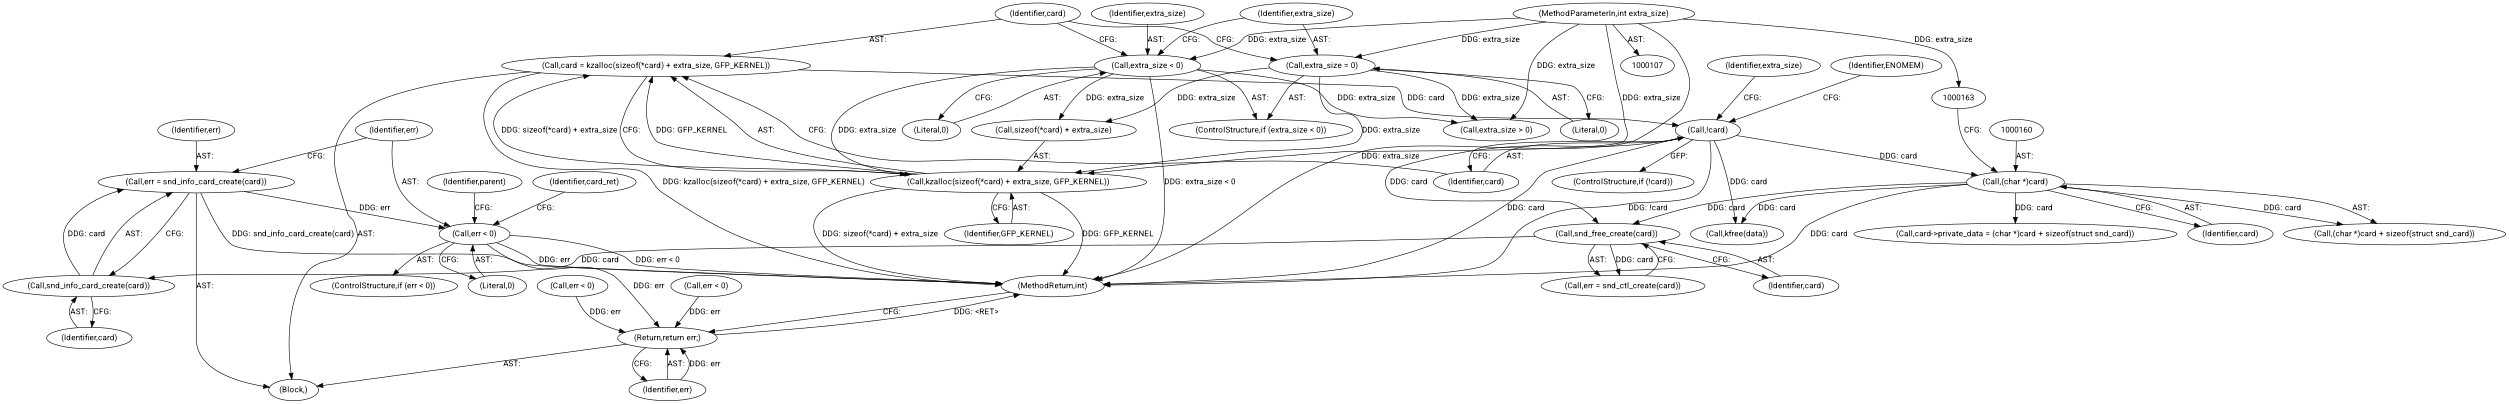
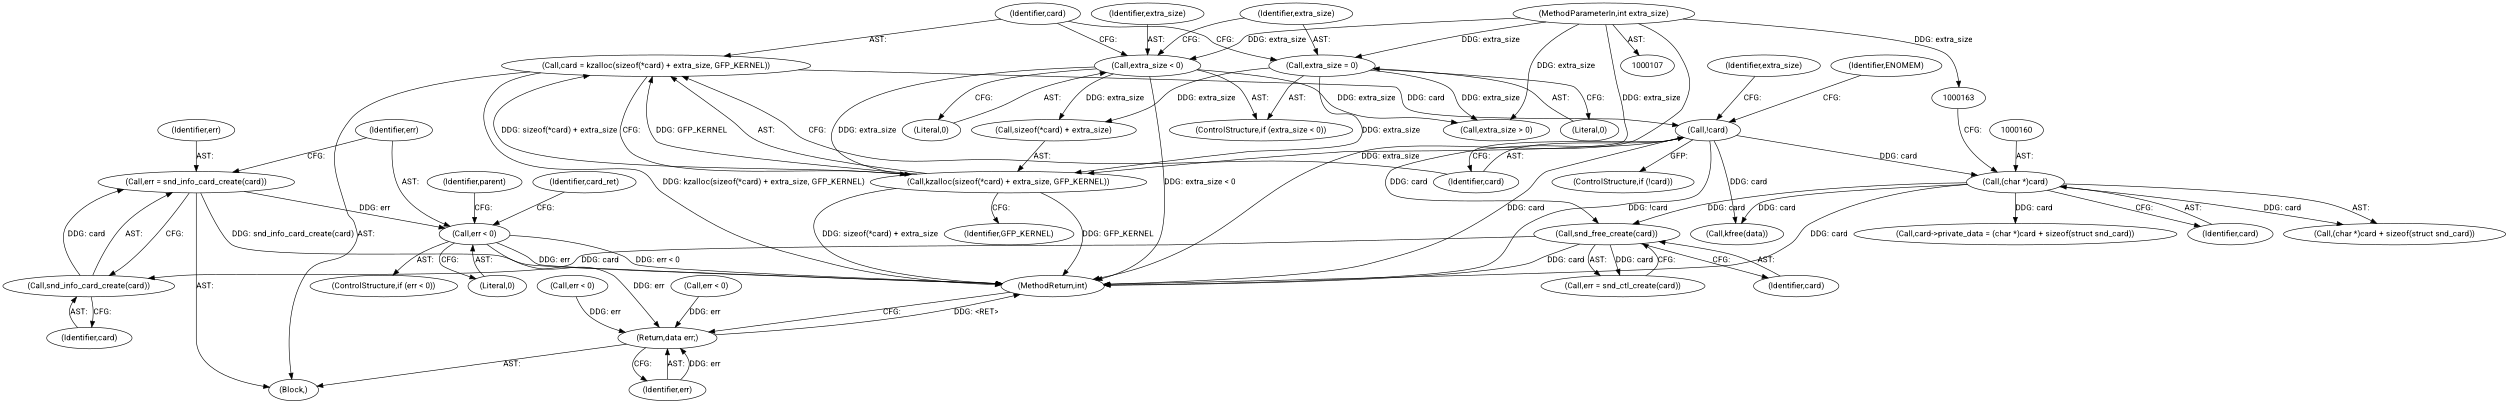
  digraph {
    fontname=Roboto
    node [fontname=Roboto]
    edge [fontname=Roboto]
    n1 [label="(Call,err = snd_info_card_create(card))"]
    n2 [label="(Call,snd_info_card_create(card))"]
    n3 [label="(Call,err < 0)"]
    n4 [label="(MethodReturn,int)"]
    n5 [label="(Block,)"]
    n6 [label="(Identifier,card)"]
-   n7 [label="(Return,return err;)"]
+   n7 [label="(Return,data err;)"]
    n8 [label="(ControlStructure,if (err < 0))"]
    n9 [label="(Literal,0)"]
    n10 [label="(Call,snd_free_create(card))"]
    n11 [label="(Identifier,card)"]
    n12 [label="(Call,err = snd_ctl_create(card))"]
    n13 [label="(Call,!card)"]
    n14 [label="(Call,(char *)card)"]
    n15 [label="(ControlStructure,if (!card))"]
    n16 [label="(Identifier,card)"]
    n17 [label="(Call,kfree(data))"]
    n18 [label="(Call,card->private_data = (char *)card + sizeof(struct snd_card))"]
    n19 [label="(Identifier,card)"]
    n20 [label="(Call,(char *)card + sizeof(struct snd_card))"]
    n21 [label="(Call,card = kzalloc(sizeof(*card) + extra_size, GFP_KERNEL))"]
    n22 [label="(Call,kzalloc(sizeof(*card) + extra_size, GFP_KERNEL))"]
    n23 [label="(Identifier,GFP_KERNEL)"]
    n24 [label="(Call,extra_size < 0)"]
    n25 [label="(ControlStructure,if (extra_size < 0))"]
    n26 [label="(Call,sizeof(*card) + extra_size)"]
    n27 [label="(Call,extra_size > 0)"]
    n28 [label="(Literal,0)"]
    n29 [label="(MethodParameterIn,int extra_size)"]
    n30 [label="(Call,extra_size = 0)"]
    1000107
    1000163
    n33 [label="(Literal,0)"]
    n34 [label="(Identifier,err)"]
    n35 [label="(Identifier,extra_size)"]
    n36 [label="(Identifier,card)"]
    n37 [label="(Identifier,card_ret)"]
    n38 [label="(Call,err < 0)"]
    n39 [label="(Identifier,err)"]
    n40 [label="(Identifier,err)"]
    n41 [label="(Identifier,extra_size)"]
    n42 [label="(Identifier,extra_size)"]
    n43 [label="(Identifier,ENOMEM)"]
    n44 [label="(Call,err < 0)"]
    n45 [label="(Identifier,parent)"]
    1000160
    n1 -> n2 [label="CFG: "]
    n1 -> n3 [label="DDG: err"]
    n1 -> n4 [label="DDG: snd_info_card_create(card)"]
    n1 -> n5 [label="AST: "]
    n2 -> n1 [label="AST: "]
    n2 -> n1 [label="DDG: card"]
    n2 -> n6 [label="CFG: "]
    n3 -> n4 [label="DDG: err"]
    n3 -> n4 [label="DDG: err < 0"]
    n3 -> n7 [label="DDG: err"]
    n3 -> n8 [label="AST: "]
    n3 -> n9 [label="CFG: "]
    n4 -> n7 [label="CFG: "]
    n6 -> n2 [label="AST: "]
    n7 -> n4 [label="DDG: <RET>"]
    n7 -> n5 [label="AST: "]
    n7 -> n34 [label="CFG: "]
    n9 -> n3 [label="AST: "]
    n10 -> n2 [label="DDG: card"]
+   n10 -> n4 [label="DDG: card"]
    n10 -> n11 [label="CFG: "]
    n10 -> n12 [label="AST: "]
    n10 -> n12 [label="DDG: card"]
    n11 -> n10 [label="AST: "]
    n12 -> n10 [label="CFG: "]
    n13 -> n4 [label="DDG: !card"]
    n13 -> n4 [label="DDG: card"]
    n13 -> n10 [label="DDG: card"]
    n13 -> n14 [label="DDG: card"]
    n13 -> n15 [label="GFP: "]
    n13 -> n16 [label="CFG: "]
    n13 -> n17 [label="DDG: card"]
    n14 -> n4 [label="DDG: card"]
    n14 -> n10 [label="DDG: card"]
    n14 -> n17 [label="DDG: card"]
    n14 -> n18 [label="DDG: card"]
    n14 -> n19 [label="CFG: "]
    n14 -> n20 [label="AST: "]
    n14 -> n20 [label="DDG: card"]
    n16 -> n13 [label="AST: "]
    n16 -> n21 [label="CFG: "]
    n19 -> n14 [label="AST: "]
    n21 -> n4 [label="DDG: kzalloc(sizeof(*card) + extra_size, GFP_KERNEL)"]
    n21 -> n5 [label="AST: "]
    n21 -> n13 [label="DDG: card"]
    n21 -> n22 [label="CFG: "]
    n22 -> n4 [label="DDG: GFP_KERNEL"]
    n22 -> n4 [label="DDG: sizeof(*card) + extra_size"]
    n22 -> n21 [label="AST: "]
    n22 -> n21 [label="DDG: sizeof(*card) + extra_size"]
    n22 -> n21 [label="DDG: GFP_KERNEL"]
    n22 -> n23 [label="CFG: "]
-   n23 -> n22 [label="AST: "]
    n24 -> n4 [label="DDG: extra_size < 0"]
    n24 -> n22 [label="DDG: extra_size"]
    n24 -> n25 [label="AST: "]
    n24 -> n26 [label="DDG: extra_size"]
    n24 -> n27 [label="DDG: extra_size"]
    n24 -> n28 [label="CFG: "]
    n26 -> n22 [label="AST: "]
    n28 -> n24 [label="AST: "]
    n29 -> n4 [label="DDG: extra_size"]
    n29 -> n22 [label="DDG: extra_size"]
    n29 -> n24 [label="DDG: extra_size"]
    n29 -> n27 [label="DDG: extra_size"]
    n29 -> n30 [label="DDG: extra_size"]
    n29 -> 1000107 [label="AST: "]
    n29 -> 1000163 [label="DDG: extra_size"]
    n30 -> n22 [label="DDG: extra_size"]
    n30 -> n25 [label="AST: "]
    n30 -> n26 [label="DDG: extra_size"]
    n30 -> n27 [label="DDG: extra_size"]
    n30 -> n33 [label="CFG: "]
    1000163 -> n14 [label="CFG: "]
    n33 -> n30 [label="AST: "]
    n34 -> n7 [label="AST: "]
    n34 -> n7 [label="DDG: err"]
    n35 -> n24 [label="CFG: "]
    n35 -> n30 [label="AST: "]
    n36 -> n21 [label="AST: "]
    n36 -> n24 [label="CFG: "]
    n36 -> n30 [label="CFG: "]
    n37 -> n3 [label="CFG: "]
    n38 -> n7 [label="DDG: err"]
    n39 -> n1 [label="AST: "]
    n40 -> n1 [label="CFG: "]
    n40 -> n3 [label="AST: "]
    n41 -> n24 [label="AST: "]
    n42 -> n13 [label="CFG: "]
    n43 -> n13 [label="CFG: "]
    n44 -> n7 [label="DDG: err"]
    n45 -> n3 [label="CFG: "]
    1000160 -> n14 [label="AST: "]
  }
